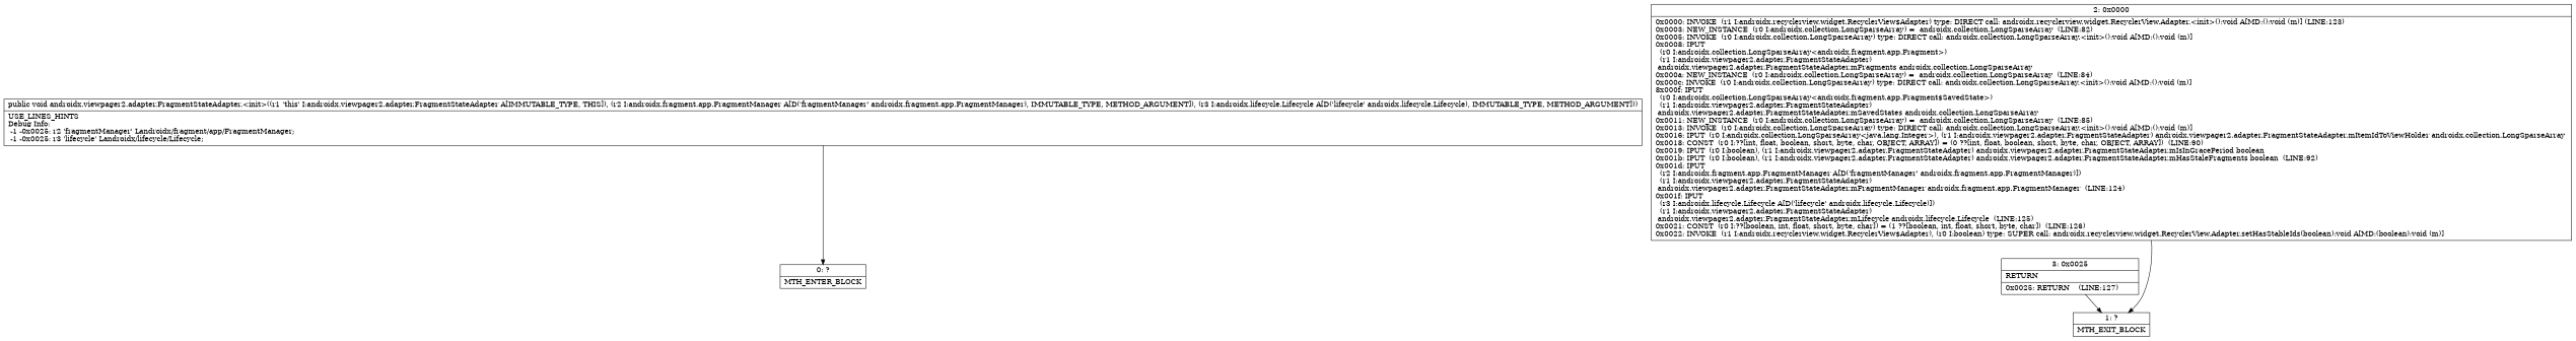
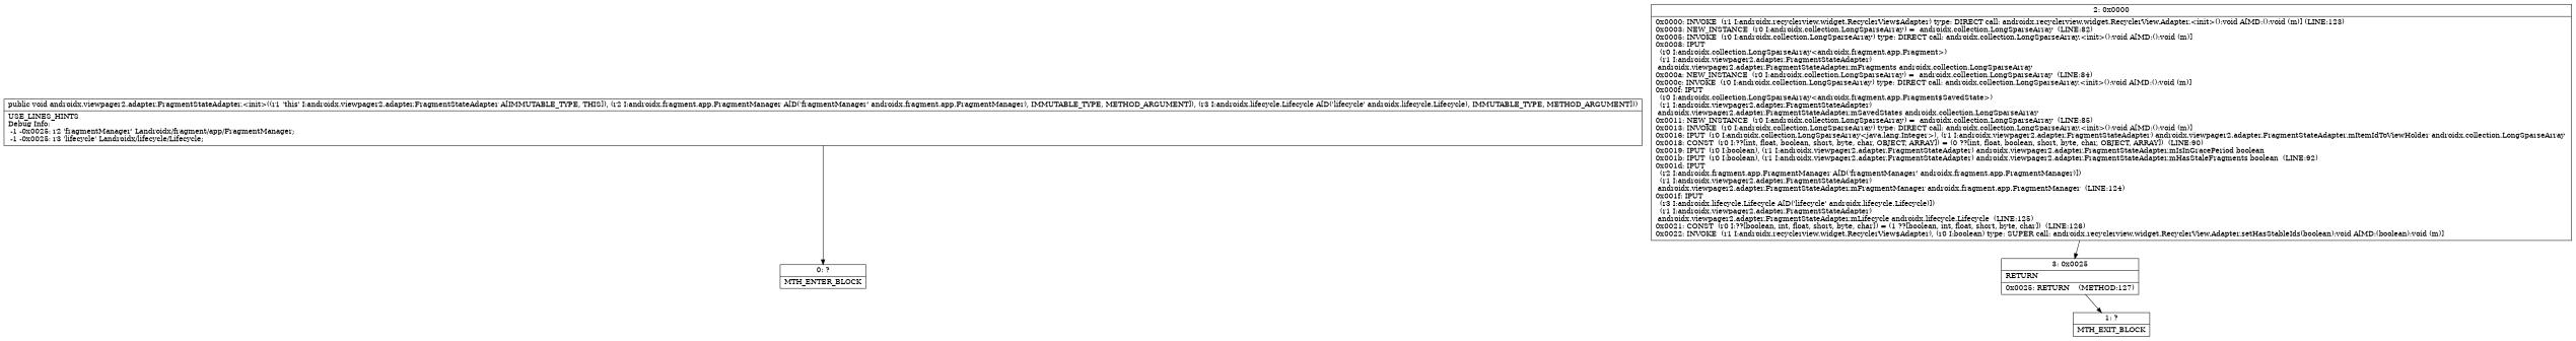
  digraph {
    node [shape=record]
    n1 [label="{0\:\ ?|MTH_ENTER_BLOCK\l}"]
-   n2 [label="{2\:\ 0x0000|0x0000: INVOKE  (r1 I:androidx.recyclerview.widget.RecyclerView$Adapter) type: DIRECT call: androidx.recyclerview.widget.RecyclerView.Adapter.\<init\>():void A[MD:():void (m)] (LINE:123)\l0x0003: NEW_INSTANCE  (r0 I:androidx.collection.LongSparseArray) =  androidx.collection.LongSparseArray  (LINE:82)\l0x0005: INVOKE  (r0 I:androidx.collection.LongSparseArray) type: DIRECT call: androidx.collection.LongSparseArray.\<init\>():void A[MD:():void (m)]\l0x0008: IPUT  \l  (r0 I:androidx.collection.LongSparseArray\<androidx.fragment.app.Fragment\>)\l  (r1 I:androidx.viewpager2.adapter.FragmentStateAdapter)\l androidx.viewpager2.adapter.FragmentStateAdapter.mFragments androidx.collection.LongSparseArray \l0x000a: NEW_INSTANCE  (r0 I:androidx.collection.LongSparseArray) =  androidx.collection.LongSparseArray  (LINE:84)\l0x000c: INVOKE  (r0 I:androidx.collection.LongSparseArray) type: DIRECT call: androidx.collection.LongSparseArray.\<init\>():void A[MD:():void (m)]\l8x000f: IPUT  \l  (r0 I:androidx.collection.LongSparseArray\<androidx.fragment.app.Fragment$SavedState\>)\l  (r1 I:androidx.viewpager2.adapter.FragmentStateAdapter)\l androidx.viewpager2.adapter.FragmentStateAdapter.mSavedStates androidx.collection.LongSparseArray \l0x0011: NEW_INSTANCE  (r0 I:androidx.collection.LongSparseArray) =  androidx.collection.LongSparseArray  (LINE:85)\l0x0013: INVOKE  (r0 I:androidx.collection.LongSparseArray) type: DIRECT call: androidx.collection.LongSparseArray.\<init\>():void A[MD:():void (m)]\l0x0016: IPUT  (r0 I:androidx.collection.LongSparseArray\<java.lang.Integer\>), (r1 I:androidx.viewpager2.adapter.FragmentStateAdapter) androidx.viewpager2.adapter.FragmentStateAdapter.mItemIdToViewHolder androidx.collection.LongSparseArray \l0x0018: CONST  (r0 I:??[int, float, boolean, short, byte, char, OBJECT, ARRAY]) = (0 ??[int, float, boolean, short, byte, char, OBJECT, ARRAY])  (LINE:90)\l0x0019: IPUT  (r0 I:boolean), (r1 I:androidx.viewpager2.adapter.FragmentStateAdapter) androidx.viewpager2.adapter.FragmentStateAdapter.mIsInGracePeriod boolean \l0x001b: IPUT  (r0 I:boolean), (r1 I:androidx.viewpager2.adapter.FragmentStateAdapter) androidx.viewpager2.adapter.FragmentStateAdapter.mHasStaleFragments boolean  (LINE:92)\l0x001d: IPUT  \l  (r2 I:androidx.fragment.app.FragmentManager A[D('fragmentManager' androidx.fragment.app.FragmentManager)])\l  (r1 I:androidx.viewpager2.adapter.FragmentStateAdapter)\l androidx.viewpager2.adapter.FragmentStateAdapter.mFragmentManager androidx.fragment.app.FragmentManager  (LINE:124)\l0x001f: IPUT  \l  (r3 I:androidx.lifecycle.Lifecycle A[D('lifecycle' androidx.lifecycle.Lifecycle)])\l  (r1 I:androidx.viewpager2.adapter.FragmentStateAdapter)\l androidx.viewpager2.adapter.FragmentStateAdapter.mLifecycle androidx.lifecycle.Lifecycle  (LINE:125)\l0x0021: CONST  (r0 I:??[boolean, int, float, short, byte, char]) = (1 ??[boolean, int, float, short, byte, char])  (LINE:126)\l0x0022: INVOKE  (r1 I:androidx.recyclerview.widget.RecyclerView$Adapter), (r0 I:boolean) type: SUPER call: androidx.recyclerview.widget.RecyclerView.Adapter.setHasStableIds(boolean):void A[MD:(boolean):void (m)]\l}"]
-   n3 [label="{3\:\ 0x0025|RETURN\l|0x0025: RETURN    (LINE:127)\l}"]
+   n2 [label="{2\:\ 0x0000|0x0000: INVOKE  (r1 I:androidx.recyclerview.widget.RecyclerView$Adapter) type: DIRECT call: androidx.recyclerview.widget.RecyclerView.Adapter.\<init\>():void A[MD:():void (m)] (LINE:123)\l0x0003: NEW_INSTANCE  (r0 I:androidx.collection.LongSparseArray) =  androidx.collection.LongSparseArray  (LINE:82)\l0x0005: INVOKE  (r0 I:androidx.collection.LongSparseArray) type: DIRECT call: androidx.collection.LongSparseArray.\<init\>():void A[MD:():void (m)]\l0x0008: IPUT  \l  (r0 I:androidx.collection.LongSparseArray\<androidx.fragment.app.Fragment\>)\l  (r1 I:androidx.viewpager2.adapter.FragmentStateAdapter)\l androidx.viewpager2.adapter.FragmentStateAdapter.mFragments androidx.collection.LongSparseArray \l0x000a: NEW_INSTANCE  (r0 I:androidx.collection.LongSparseArray) =  androidx.collection.LongSparseArray  (LINE:84)\l0x000c: INVOKE  (r0 I:androidx.collection.LongSparseArray) type: DIRECT call: androidx.collection.LongSparseArray.\<init\>():void A[MD:():void (m)]\l0x000f: IPUT  \l  (r0 I:androidx.collection.LongSparseArray\<androidx.fragment.app.Fragment$SavedState\>)\l  (r1 I:androidx.viewpager2.adapter.FragmentStateAdapter)\l androidx.viewpager2.adapter.FragmentStateAdapter.mSavedStates androidx.collection.LongSparseArray \l0x0011: NEW_INSTANCE  (r0 I:androidx.collection.LongSparseArray) =  androidx.collection.LongSparseArray  (LINE:85)\l0x0013: INVOKE  (r0 I:androidx.collection.LongSparseArray) type: DIRECT call: androidx.collection.LongSparseArray.\<init\>():void A[MD:():void (m)]\l0x0016: IPUT  (r0 I:androidx.collection.LongSparseArray\<java.lang.Integer\>), (r1 I:androidx.viewpager2.adapter.FragmentStateAdapter) androidx.viewpager2.adapter.FragmentStateAdapter.mItemIdToViewHolder androidx.collection.LongSparseArray \l0x0018: CONST  (r0 I:??[int, float, boolean, short, byte, char, OBJECT, ARRAY]) = (0 ??[int, float, boolean, short, byte, char, OBJECT, ARRAY])  (LINE:90)\l0x0019: IPUT  (r0 I:boolean), (r1 I:androidx.viewpager2.adapter.FragmentStateAdapter) androidx.viewpager2.adapter.FragmentStateAdapter.mIsInGracePeriod boolean \l0x001b: IPUT  (r0 I:boolean), (r1 I:androidx.viewpager2.adapter.FragmentStateAdapter) androidx.viewpager2.adapter.FragmentStateAdapter.mHasStaleFragments boolean  (LINE:92)\l0x001d: IPUT  \l  (r2 I:androidx.fragment.app.FragmentManager A[D('fragmentManager' androidx.fragment.app.FragmentManager)])\l  (r1 I:androidx.viewpager2.adapter.FragmentStateAdapter)\l androidx.viewpager2.adapter.FragmentStateAdapter.mFragmentManager androidx.fragment.app.FragmentManager  (LINE:124)\l0x001f: IPUT  \l  (r3 I:androidx.lifecycle.Lifecycle A[D('lifecycle' androidx.lifecycle.Lifecycle)])\l  (r1 I:androidx.viewpager2.adapter.FragmentStateAdapter)\l androidx.viewpager2.adapter.FragmentStateAdapter.mLifecycle androidx.lifecycle.Lifecycle  (LINE:125)\l0x0021: CONST  (r0 I:??[boolean, int, float, short, byte, char]) = (1 ??[boolean, int, float, short, byte, char])  (LINE:126)\l0x0022: INVOKE  (r1 I:androidx.recyclerview.widget.RecyclerView$Adapter), (r0 I:boolean) type: SUPER call: androidx.recyclerview.widget.RecyclerView.Adapter.setHasStableIds(boolean):void A[MD:(boolean):void (m)]\l}"]
+   n3 [label="{3\:\ 0x0025|RETURN\l|0x0025: RETURN    (METHOD:127)\l}"]
    n4 [label="{1\:\ ?|MTH_EXIT_BLOCK\l}"]
    n5 [label="{public void androidx.viewpager2.adapter.FragmentStateAdapter.\<init\>((r1 'this' I:androidx.viewpager2.adapter.FragmentStateAdapter A[IMMUTABLE_TYPE, THIS]), (r2 I:androidx.fragment.app.FragmentManager A[D('fragmentManager' androidx.fragment.app.FragmentManager), IMMUTABLE_TYPE, METHOD_ARGUMENT]), (r3 I:androidx.lifecycle.Lifecycle A[D('lifecycle' androidx.lifecycle.Lifecycle), IMMUTABLE_TYPE, METHOD_ARGUMENT]))  | USE_LINES_HINTS\lDebug Info:\l  \-1 \-0x0025: r2 'fragmentManager' Landroidx\/fragment\/app\/FragmentManager;\l  \-1 \-0x0025: r3 'lifecycle' Landroidx\/lifecycle\/Lifecycle;\l}"]
-   n2 -> n4
+   n2 -> n3
    n3 -> n4
    n5 -> n1
  }
